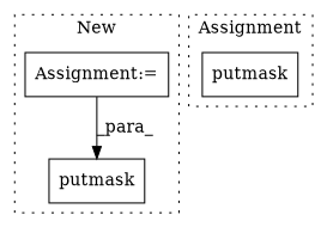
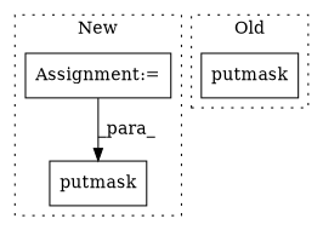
  digraph {
    node [a=32 l="8,1" shape=box]
    n1 [label=putmask s="850,863"]
    n2 [a=7 l=1 label="Assignment:=" s=776]
    n3 [label=putmask s="828,863"]
    subgraph cluster_1 {
      label=New
      style=dotted
      n1
      n2
    }
    subgraph cluster_2 {
-     label=Assignment
+     label=Old
      style=dotted
      n3
    }
    n2 -> n1 [label=_para_]
  }
